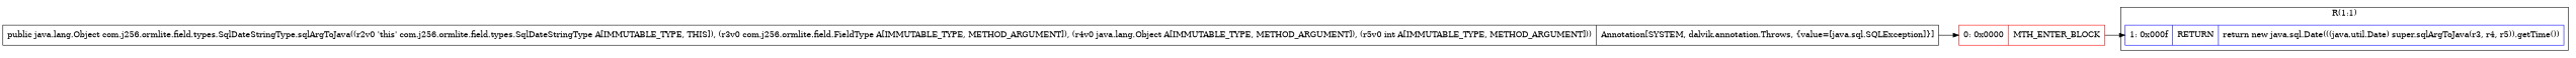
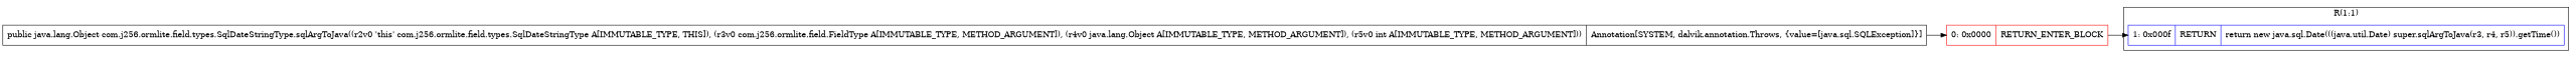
  digraph {
    rankdir=LR
    node [shape=record]
    n1 [color=blue label="{1\:\ 0x000f|RETURN\l|return new java.sql.Date(((java.util.Date) super.sqlArgToJava(r3, r4, r5)).getTime())\l}"]
-   n2 [color=red label="{0\:\ 0x0000|MTH_ENTER_BLOCK\l}"]
+   n2 [color=red label="{0\:\ 0x0000|RETURN_ENTER_BLOCK\l}"]
    n3 [label="{public java.lang.Object com.j256.ormlite.field.types.SqlDateStringType.sqlArgToJava((r2v0 'this' com.j256.ormlite.field.types.SqlDateStringType A[IMMUTABLE_TYPE, THIS]), (r3v0 com.j256.ormlite.field.FieldType A[IMMUTABLE_TYPE, METHOD_ARGUMENT]), (r4v0 java.lang.Object A[IMMUTABLE_TYPE, METHOD_ARGUMENT]), (r5v0 int A[IMMUTABLE_TYPE, METHOD_ARGUMENT]))  | Annotation[SYSTEM, dalvik.annotation.Throws, \{value=[java.sql.SQLException]\}]\l}"]
    subgraph cluster_1 {
      label="R(1:1)"
      n1
    }
    n2 -> n1
    n3 -> n2
  }
